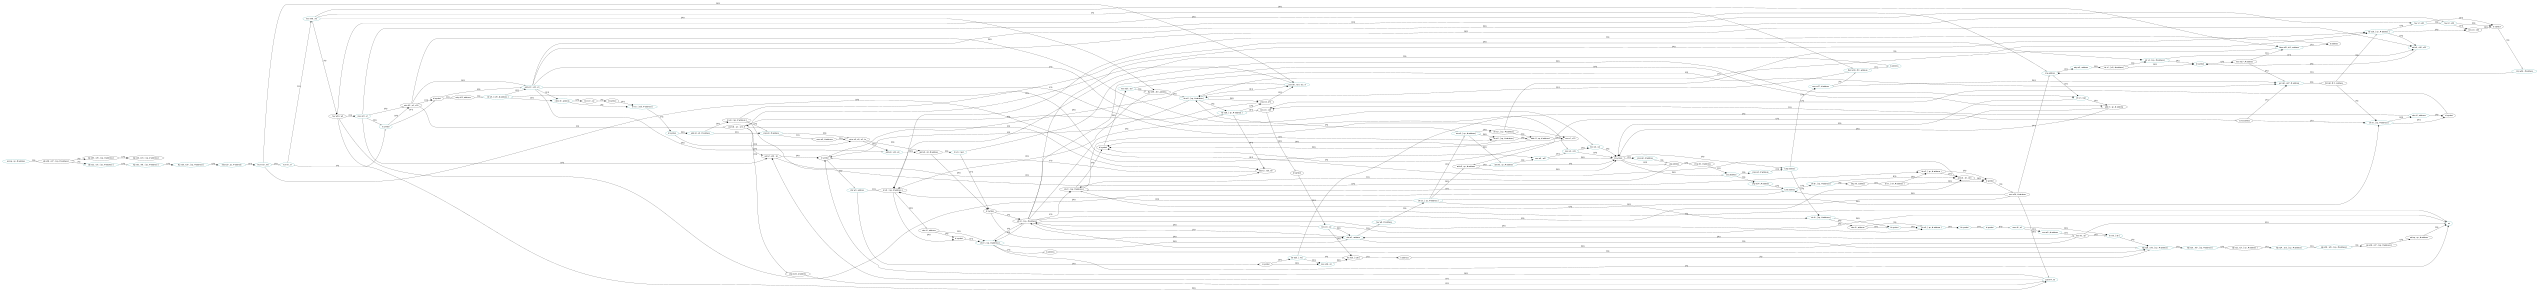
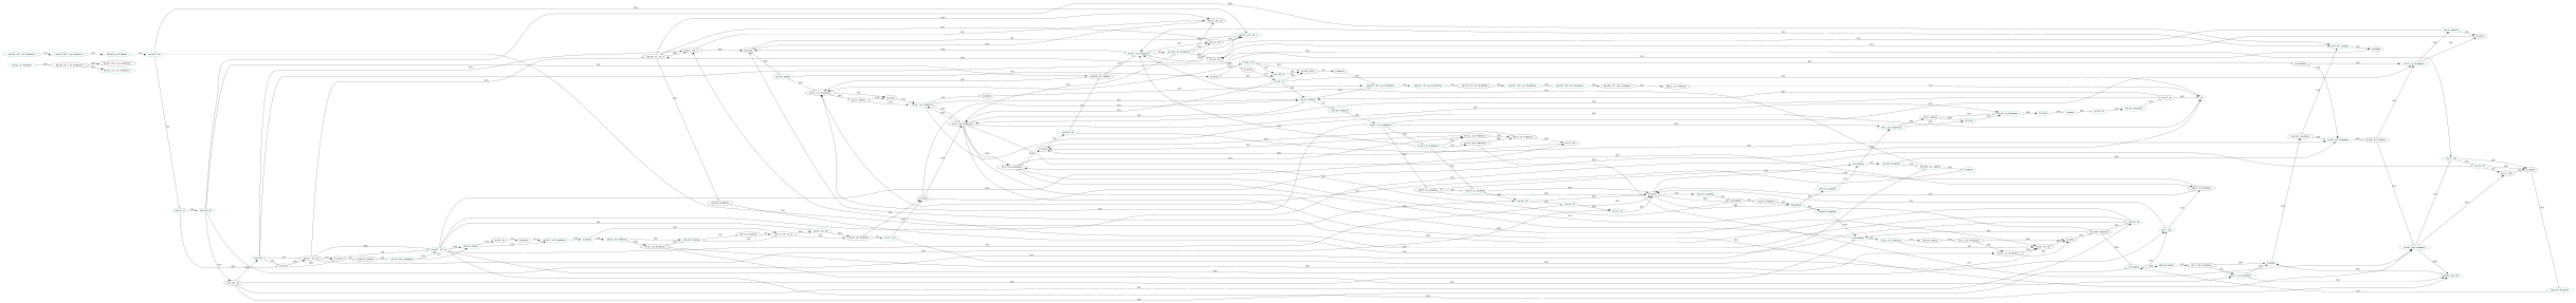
  digraph {
    fontname=Inter
    rankdir=LR
    node [color=teal fontname=Inter]
    edge [arrowhead=box fontname=Inter]
    n1 [label="sub sp , sp , # address"]
    n2 [color=black label="stp x28 , x27 , [ sp , # address ]"]
    n3 [color=black label="stp x26 , x25 , [ sp , # address ]"]
    n4 [label="stp x22 , x21 , [ sp , # address ]"]
-   n5 [color=black label="stp x24 , x23 , [ sp , # address ]"]
    n6 [label="stp x20 , x19 , [ sp , # address ]"]
    n7 [label="stp x29 , x30 , [ sp , # address ]"]
    n8 [label="add x29 , sp , # address"]
    n9 [label="mov w21 , w0"]
    n10 [label="mov x0 , x1"]
    n11 [label="mov w0 , w21"]
    n12 [label="csel w0 , w21 , w2 , lt"]
    n13 [label="mov w19 , w3"]
    n14 [label="bl symbol"]
    n15 [label="mov x3 , x23"]
    n16 [color=black label="bl symbol"]
    n17 [color=black label="csel x8 , xzr , x22 , lt"]
    n18 [color=black label="bl symbol"]
    n19 [color=black label="mov w24 , w2"]
    n20 [label="tbnz w19 , # 0 , address"]
    n21 [color=black label="tbz w19 , # 0 , address"]
    n22 [label="tbnz w19 , # 0 , address"]
    n23 [color=black label="sub x22 , x0 , x20"]
    n24 [color=black label="bl symbol"]
    n25 [label="mov x20 , x1"]
    n26 [label="cset w4 , ne"]
    n27 [label="b.ne address"]
    n28 [label="b.ne address"]
    n29 [label="ldr w2 , [ sp , # address ]"]
    n30 [color=black label="b address"]
    n31 [color=black label="ldr x0 , [ sp , # address ]"]
    n32 [label="b address"]
    n33 [color=black label="add x1 , x20 , x8"]
    n34 [label="mov x1 , x20"]
    n35 [color=black label="ldr x0 , [ sp , # address ]"]
    n36 [label="ldr x8 , [ sp , # address ]"]
    n37 [label="ldr x2 , [ sp ]"]
    n38 [label="adrp x8 , address"]
    n39 [label="add x23 , x22 , x0"]
    n40 [label="mov x4 , x22"]
    n41 [color=black label="add x3 , x28 , x8"]
    n42 [label="mov x2 , x25"]
    n43 [color=black label="bl symbol"]
    n44 [color=black label="adrp x25 , address"]
    n45 [label="cbnz x8 , address"]
    n46 [label="add x8 , x23 , x8"]
    n47 [label="add x0 , x26 , x23"]
    n48 [color=black label="mov x1 , x23"]
    n49 [color=black label="add x0 , x8 , x23"]
    n50 [color=black label="cmp w24 , # address"]
    n51 [label="ldr x8 , [ x25 , # address ]"]
    n52 [label="ldr x0 , [ x25 , # address ]"]
    n53 [color=black label="mov x0 , xzr"]
    n54 [color=black label="add x0 , x8 , # address"]
    n55 [label="bl symbol"]
    n56 [color=black label="bl symbol"]
    n57 [color=black label="bl symbol"]
    n58 [color=black label="mov x0 , x26"]
    n59 [label="bl symbol"]
    n60 [color=black label="bl symbol"]
    n61 [label="add x8 , x0 , # address"]
    n62 [color=black label="csinc x8 , x8 , x0 , le"]
    n63 [color=black label="str x8 , [ sp , # address ]"]
    n64 [label="cmp x8 , # address"]
    n65 [label="ldr x2 , [ sp , # address ]"]
    n66 [color=black label="ldr x2 , [ sp , # address ]"]
    n67 [color=black label="mov w8 , # address"]
    n68 [label="str x0 , [ sp ]"]
    n69 [color=black label="bl symbol"]
    n70 [color=black label="str x0 , [ sp , # address ]"]
    n71 [label="cbz x0 , address"]
    n72 [label=ret]
    n73 [color=black label="add x1 , sp , # address"]
    n74 [label="ldr x26 , [ sp , # address ]"]
    n75 [label="ldr x28 , [ sp , # address ]"]
    n76 [label="ldr x0 , [ sp , # address ]"]
    n77 [label="ldr x0 , [ sp , # address ]"]
    n78 [label="ldp x29 , x30 , [ sp , # address ]"]
    n79 [label="mov w8 , # address"]
    n80 [color=black label="add x5 , sp , # address"]
    n81 [color=black label="ldr w2 , [ sp , # address ]"]
    n82 [color=black label="cmp w2 , # 0"]
    n83 [color=black label="mov x0 , x28"]
    n84 [color=black label="b address"]
    n85 [color=black label="adrp x9 , address"]
    n86 [label="bl symbol"]
    n87 [label="ldp x20 , x19 , [ sp , # address ]"]
    n88 [label="str xzr , [ sp , # address ]"]
    n89 [color=black label="ldp x22 , x21 , [ sp , # address ]"]
    n90 [label="str w8 , [ sp , # address ]"]
    n91 [label="ldr x0 , [ sp , # address ]"]
    n92 [label="ldr x0 , [ sp , # address ]"]
    n93 [label="ldp x24 , x23 , [ sp , # address ]"]
    n94 [label="ldp x26 , x25 , [ sp , # address ]"]
    n95 [color=black label="ldp x28 , x27 , [ sp , # address ]"]
    n96 [color=black label="add sp , sp , # address"]
    n97 [color=black label="str xzr , [ sp , # address ]"]
    n98 [label="add x6 , sp , # address"]
    n99 [color=black label="cbz x0 , address"]
    n100 [color=black label="bl symbol"]
    n101 [color=black label="cbz x0 , address"]
    n102 [label="bl symbol"]
    n103 [label="cbz x0 , address"]
    n104 [color=black label="bl symbol"]
    n105 [color=black label="add x3 , sp , # address"]
    n106 [label="cmp w0 , # address"]
    n107 [color=black label="b.eq address"]
    n108 [label="b.eq address"]
    n109 [label="b.eq address"]
    n110 [color=black label="cmp w0 , # address"]
    n111 [label="cmp w24 , # address"]
    n112 [label="cmp w0 , # address"]
    n113 [label="mov w27 , # address"]
    n114 [label="mov w27 , w0"]
    n115 [color=black label="ldr x1 , [ x8 , # address ]"]
    n116 [color=black label="mov w27 , # address"]
    n117 [label="eor w8 , w27 , # address"]
    n118 [color=black label="tbz w8 , # 0 , address"]
    n119 [label="cbz w0 , address"]
    n120 [color=black label="bl symbol"]
    n121 [color=black label="bl symbol"]
    n122 [label="ldr w25 , [ x0 ]"]
    n123 [label="mov x26 , x0"]
    n124 [color=black label="b.ne address"]
    n125 [color=black label="str w25 , [ x26 ]"]
    n126 [color=black label="ldr x1 , [ x9 , # address ]"]
    n127 [color=black label="b address"]
    n128 [color=black label="mov w24 , # address"]
    n129 [label="bl symbol"]
    n130 [label="mov x0 , xzr"]
    n131 [label="mov x8 , x0"]
    n132 [label="mov w9 , # address"]
-   n133 [label="str w9 , [ x8 ]"]
    n134 [color=black label="mov x0 , xzr"]
    n135 [label="cmp w24 , # address"]
    n1 -> n2 [arrowhead=onormal label=CFG]
    n2 -> n3 [arrowhead=diamond label=CFG]
    n2 -> n4 [label=CFG]
-   n3 -> n5 [label=CFG]
-   n4 -> n6 [arrowhead=onormal label=CFG]
    n6 -> n7 [label=CFG]
    n7 -> n8 [label=CFG]
    n8 -> n9 [label=CFG]
    n9 -> n10 [arrowhead=onormal label=CFG]
    n9 -> n11 [arrowhead=diamond label=DFG]
    n9 -> n12 [arrowhead=diamond label=DFG]
    n10 -> n13 [arrowhead=diamond label=CFG]
    n10 -> n14 [arrowhead=onormal label=DFG]
    n11 -> n15 [arrowhead=onormal label=CFG]
    n11 -> n16 [arrowhead=onormal label=DFG]
    n12 -> n17 [arrowhead=diamond label=CFG]
    n12 -> n18 [arrowhead=onormal label=DFG]
    n13 -> n19 [label=CFG]
    n13 -> n20 [label=DFG]
    n13 -> n21 [arrowhead=diamond label=DFG]
    n13 -> n22 [arrowhead=onormal label=DFG]
    n14 -> n23 [label=DFG]
    n14 -> n24 [arrowhead=onormal label=DFG]
    n15 -> n16 [arrowhead=diamond label=DFG]
    n15 -> n40 [label=CFG]
    n16 -> n106 [label=CFG]
    n16 -> n107 [arrowhead=onormal label=DFG]
    n16 -> n108 [arrowhead=onormal label=DFG]
    n16 -> n109 [arrowhead=diamond label=DFG]
    n17 -> n33 [arrowhead=diamond label=DFG]
    n17 -> n41 [label=DFG]
    n17 -> n50 [arrowhead=onormal label=CFG]
    n18 -> n119 [arrowhead=onormal label=DFG]
    n19 -> n25 [label=CFG]
    n19 -> n26 [label=DFG]
    n19 -> n27 [arrowhead=onormal label=DFG]
    n19 -> n28 [arrowhead=onormal label=DFG]
    n20 -> n29 [label=CFG]
    n20 -> n30 [label=CFG]
    n21 -> n29 [arrowhead=onormal label=CFG]
    n21 -> n31 [arrowhead=diamond label=CFG]
    n22 -> n29 [label=CFG]
    n22 -> n32 [arrowhead=onormal label=CFG]
    n23 -> n17 [arrowhead=onormal label=DFG]
    n23 -> n24 [label=CFG]
    n23 -> n39 [arrowhead=onormal label=DFG]
    n23 -> n40 [arrowhead=onormal label=DFG]
    n24 -> n39 [arrowhead=onormal label=DFG]
    n24 -> n44 [arrowhead=onormal label=CFG]
    n25 -> n14 [arrowhead=onormal label=CFG]
    n25 -> n23 [arrowhead=onormal label=DFG]
    n25 -> n33 [arrowhead=diamond label=DFG]
    n25 -> n34 [arrowhead=diamond label=DFG]
    n26 -> n18 [arrowhead=diamond label=DFG]
    n26 -> n33 [label=CFG]
    n27 -> n35 [arrowhead=onormal label=CFG]
    n27 -> n36 [arrowhead=diamond label=CFG]
    n28 -> n37 [arrowhead=diamond label=CFG]
    n28 -> n38 [arrowhead=diamond label=CFG]
    n29 -> n12 [label=DFG]
    n29 -> n18 [arrowhead=diamond label=DFG]
    n29 -> n75 [arrowhead=diamond label=CFG]
    n29 -> n82 [label=DFG]
    n30 -> n31 [label=CFG]
    n31 -> n99 [arrowhead=onormal label=DFG]
    n31 -> n100 [label=DFG]
    n32 -> n31 [arrowhead=diamond label=CFG]
    n33 -> n18 [label=DFG]
    n33 -> n41 [arrowhead=diamond label=CFG]
    n34 -> n42 [arrowhead=onormal label=CFG]
    n34 -> n43 [label=DFG]
    n35 -> n56 [arrowhead=diamond label=DFG]
    n35 -> n81 [label=CFG]
    n36 -> n49 [label=DFG]
    n36 -> n85 [arrowhead=diamond label=CFG]
    n37 -> n16 [label=DFG]
    n37 -> n73 [arrowhead=diamond label=CFG]
    n38 -> n115 [arrowhead=diamond label=CFG]
    n39 -> n15 [arrowhead=onormal label=DFG]
    n39 -> n42 [arrowhead=onormal label=DFG]
    n39 -> n45 [arrowhead=diamond label=CFG]
    n39 -> n46 [arrowhead=onormal label=DFG]
    n39 -> n47 [label=DFG]
    n39 -> n48 [label=DFG]
-   n51 -> n49 [label=DFG]
+   n39 -> n49 [label=DFG]
    n40 -> n16 [label=DFG]
    n41 -> n18 [arrowhead=onormal label=DFG]
    n42 -> n43 [label=DFG]
    n42 -> n58 [arrowhead=diamond label=CFG]
    n43 -> n135 [arrowhead=onormal label=CFG]
    n44 -> n51 [arrowhead=onormal label=CFG]
    n45 -> n52 [label=CFG]
    n45 -> n53 [arrowhead=diamond label=CFG]
    n46 -> n54 [arrowhead=diamond label=DFG]
    n47 -> n55 [label=DFG]
    n48 -> n56 [arrowhead=diamond label=DFG]
    n49 -> n57 [label=DFG]
    n50 -> n26 [arrowhead=onormal label=CFG]
    n51 -> n39 [arrowhead=diamond label=CFG]
    n51 -> n45 [label=DFG]
    n52 -> n59 [arrowhead=diamond label=DFG]
    n53 -> n60 [arrowhead=diamond label=CFG]
    n54 -> n68 [arrowhead=diamond label=DFG]
    n54 -> n69 [label=DFG]
    n55 -> n116 [label=CFG]
    n56 -> n114 [arrowhead=diamond label=DFG]
    n57 -> n128 [arrowhead=onormal label=CFG]
    n58 -> n43 [arrowhead=onormal label=DFG]
    n59 -> n61 [label=DFG]
    n59 -> n62 [arrowhead=diamond label=DFG]
    n60 -> n52 [label=CFG]
    n61 -> n63 [label=DFG]
    n61 -> n64 [label=DFG]
    n62 -> n46 [label=DFG]
    n62 -> n54 [arrowhead=diamond label=DFG]
    n63 -> n64 [arrowhead=onormal label=CFG]
    n63 -> n65 [label=DFG]
    n63 -> n66 [label=DFG]
-   n64 -> n62 [arrowhead=onormal label=DFG]
+   n62 -> n64 [arrowhead=onormal label=DFG]
    n64 -> n67 [arrowhead=onormal label=CFG]
    n65 -> n47 [label=CFG]
    n65 -> n55 [arrowhead=diamond label=DFG]
    n66 -> n49 [arrowhead=diamond label=CFG]
    n66 -> n57 [label=DFG]
    n67 -> n62 [arrowhead=diamond label=CFG]
    n68 -> n37 [label=DFG]
    n68 -> n69 [arrowhead=diamond label=CFG]
    n69 -> n70 [label=DFG]
    n69 -> n71 [label=DFG]
    n69 -> n72 [arrowhead=diamond label=DFG]
    n70 -> n35 [label=DFG]
    n70 -> n49 [label=DFG]
    n70 -> n71 [arrowhead=onormal label=CFG]
    n70 -> n73 [arrowhead=diamond label=DFG]
    n70 -> n74 [label=DFG]
    n70 -> n75 [arrowhead=onormal label=DFG]
    n70 -> n76 [label=DFG]
    n70 -> n77 [label=DFG]
    n71 -> n78 [arrowhead=onormal label=CFG]
    n71 -> n79 [arrowhead=onormal label=CFG]
    n73 -> n16 [arrowhead=diamond label=DFG]
    n73 -> n80 [arrowhead=onormal label=CFG]
    n74 -> n34 [arrowhead=onormal label=CFG]
    n74 -> n47 [arrowhead=diamond label=DFG]
    n74 -> n58 [label=DFG]
    n75 -> n41 [arrowhead=diamond label=DFG]
    n75 -> n82 [arrowhead=diamond label=CFG]
    n75 -> n83 [arrowhead=onormal label=DFG]
    n76 -> n70 [arrowhead=onormal label=DFG]
    n76 -> n71 [arrowhead=onormal label=DFG]
    n76 -> n72 [arrowhead=diamond label=DFG]
    n76 -> n84 [arrowhead=onormal label=CFG]
    n77 -> n86 [label=DFG]
    n78 -> n87 [arrowhead=diamond label=CFG]
    n79 -> n88 [arrowhead=diamond label=CFG]
    n80 -> n16 [arrowhead=diamond label=DFG]
    n80 -> n98 [arrowhead=onormal label=CFG]
    n81 -> n56 [label=DFG]
    n81 -> n105 [arrowhead=diamond label=CFG]
    n82 -> n12 [arrowhead=diamond label=CFG]
    n82 -> n17 [arrowhead=onormal label=DFG]
    n83 -> n120 [arrowhead=onormal label=DFG]
    n84 -> n78 [label=CFG]
    n85 -> n126 [arrowhead=onormal label=CFG]
    n86 -> n129 [arrowhead=onormal label=CFG]
    n87 -> n89 [arrowhead=onormal label=CFG]
    n88 -> n31 [label=DFG]
    n88 -> n80 [arrowhead=onormal label=DFG]
    n88 -> n90 [arrowhead=onormal label=CFG]
    n88 -> n91 [arrowhead=diamond label=DFG]
    n88 -> n92 [arrowhead=diamond label=DFG]
    n89 -> n93 [arrowhead=diamond label=CFG]
    n90 -> n29 [arrowhead=diamond label=DFG]
    n90 -> n81 [arrowhead=diamond label=DFG]
    n90 -> n97 [label=CFG]
    n90 -> n98 [arrowhead=onormal label=DFG]
    n91 -> n101 [arrowhead=diamond label=DFG]
    n91 -> n102 [label=DFG]
    n92 -> n103 [label=DFG]
    n92 -> n104 [arrowhead=diamond label=DFG]
    n93 -> n94 [arrowhead=onormal label=CFG]
    n94 -> n95 [arrowhead=diamond label=CFG]
    n95 -> n96 [arrowhead=diamond label=CFG]
    n96 -> n72 [label=CFG]
    n97 -> n74 [label=CFG]
    n97 -> n105 [arrowhead=diamond label=DFG]
    n98 -> n11 [arrowhead=diamond label=CFG]
    n98 -> n16 [arrowhead=diamond label=DFG]
    n99 -> n76 [arrowhead=diamond label=CFG]
    n99 -> n100 [arrowhead=diamond label=CFG]
    n100 -> n76 [label=CFG]
    n101 -> n77 [arrowhead=onormal label=CFG]
    n101 -> n102 [arrowhead=onormal label=CFG]
    n102 -> n77 [label=CFG]
    n103 -> n83 [arrowhead=diamond label=CFG]
    n103 -> n104 [label=CFG]
    n104 -> n83 [arrowhead=diamond label=CFG]
    n105 -> n48 [arrowhead=diamond label=CFG]
    n105 -> n56 [arrowhead=diamond label=DFG]
    n106 -> n107 [arrowhead=onormal label=CFG]
    n107 -> n35 [arrowhead=diamond label=CFG]
    n107 -> n110 [arrowhead=onormal label=CFG]
    n108 -> n111 [label=CFG]
    n108 -> n112 [arrowhead=diamond label=CFG]
    n109 -> n91 [label=CFG]
    n109 -> n113 [label=CFG]
    n110 -> n108 [label=CFG]
    n111 -> n27 [arrowhead=diamond label=CFG]
    n112 -> n109 [arrowhead=diamond label=CFG]
    n113 -> n22 [arrowhead=onormal label=CFG]
    n113 -> n117 [arrowhead=diamond label=DFG]
    n114 -> n21 [arrowhead=onormal label=CFG]
    n114 -> n117 [label=DFG]
    n115 -> n55 [arrowhead=diamond label=DFG]
    n115 -> n65 [label=CFG]
    n116 -> n20 [arrowhead=diamond label=CFG]
    n116 -> n117 [arrowhead=onormal label=DFG]
    n117 -> n118 [arrowhead=onormal label=DFG]
    n118 -> n74 [arrowhead=onormal label=CFG]
    n118 -> n92 [label=CFG]
    n119 -> n31 [arrowhead=onormal label=CFG]
    n119 -> n121 [arrowhead=diamond label=CFG]
    n120 -> n130 [arrowhead=diamond label=CFG]
    n121 -> n122 [arrowhead=diamond label=DFG]
    n121 -> n123 [label=DFG]
    n122 -> n123 [label=CFG]
    n122 -> n124 [arrowhead=onormal label=DFG]
    n122 -> n125 [arrowhead=onormal label=DFG]
    n123 -> n125 [label=DFG]
    n124 -> n92 [label=CFG]
    n124 -> n117 [label=CFG]
    n125 -> n127 [arrowhead=diamond label=CFG]
    n126 -> n57 [arrowhead=diamond label=DFG]
    n126 -> n66 [label=CFG]
    n127 -> n78 [arrowhead=onormal label=CFG]
    n128 -> n26 [arrowhead=onormal label=DFG]
    n128 -> n27 [arrowhead=diamond label=DFG]
    n128 -> n28 [arrowhead=onormal label=DFG]
    n128 -> n35 [arrowhead=onormal label=CFG]
    n129 -> n131 [arrowhead=onormal label=DFG]
    n130 -> n70 [label=DFG]
    n130 -> n71 [arrowhead=diamond label=DFG]
    n130 -> n72 [arrowhead=onormal label=DFG]
    n130 -> n125 [label=CFG]
    n131 -> n132 [label=CFG]
-   n131 -> n133 [label=DFG]
    n132 -> n134 [arrowhead=onormal label=CFG]
-   n133 -> n78 [label=CFG]
    n134 -> n70 [arrowhead=diamond label=DFG]
    n134 -> n71 [label=DFG]
    n134 -> n72 [arrowhead=onormal label=DFG]
-   n134 -> n133 [arrowhead=onormal label=CFG]
    n135 -> n28 [label=CFG]
  }
